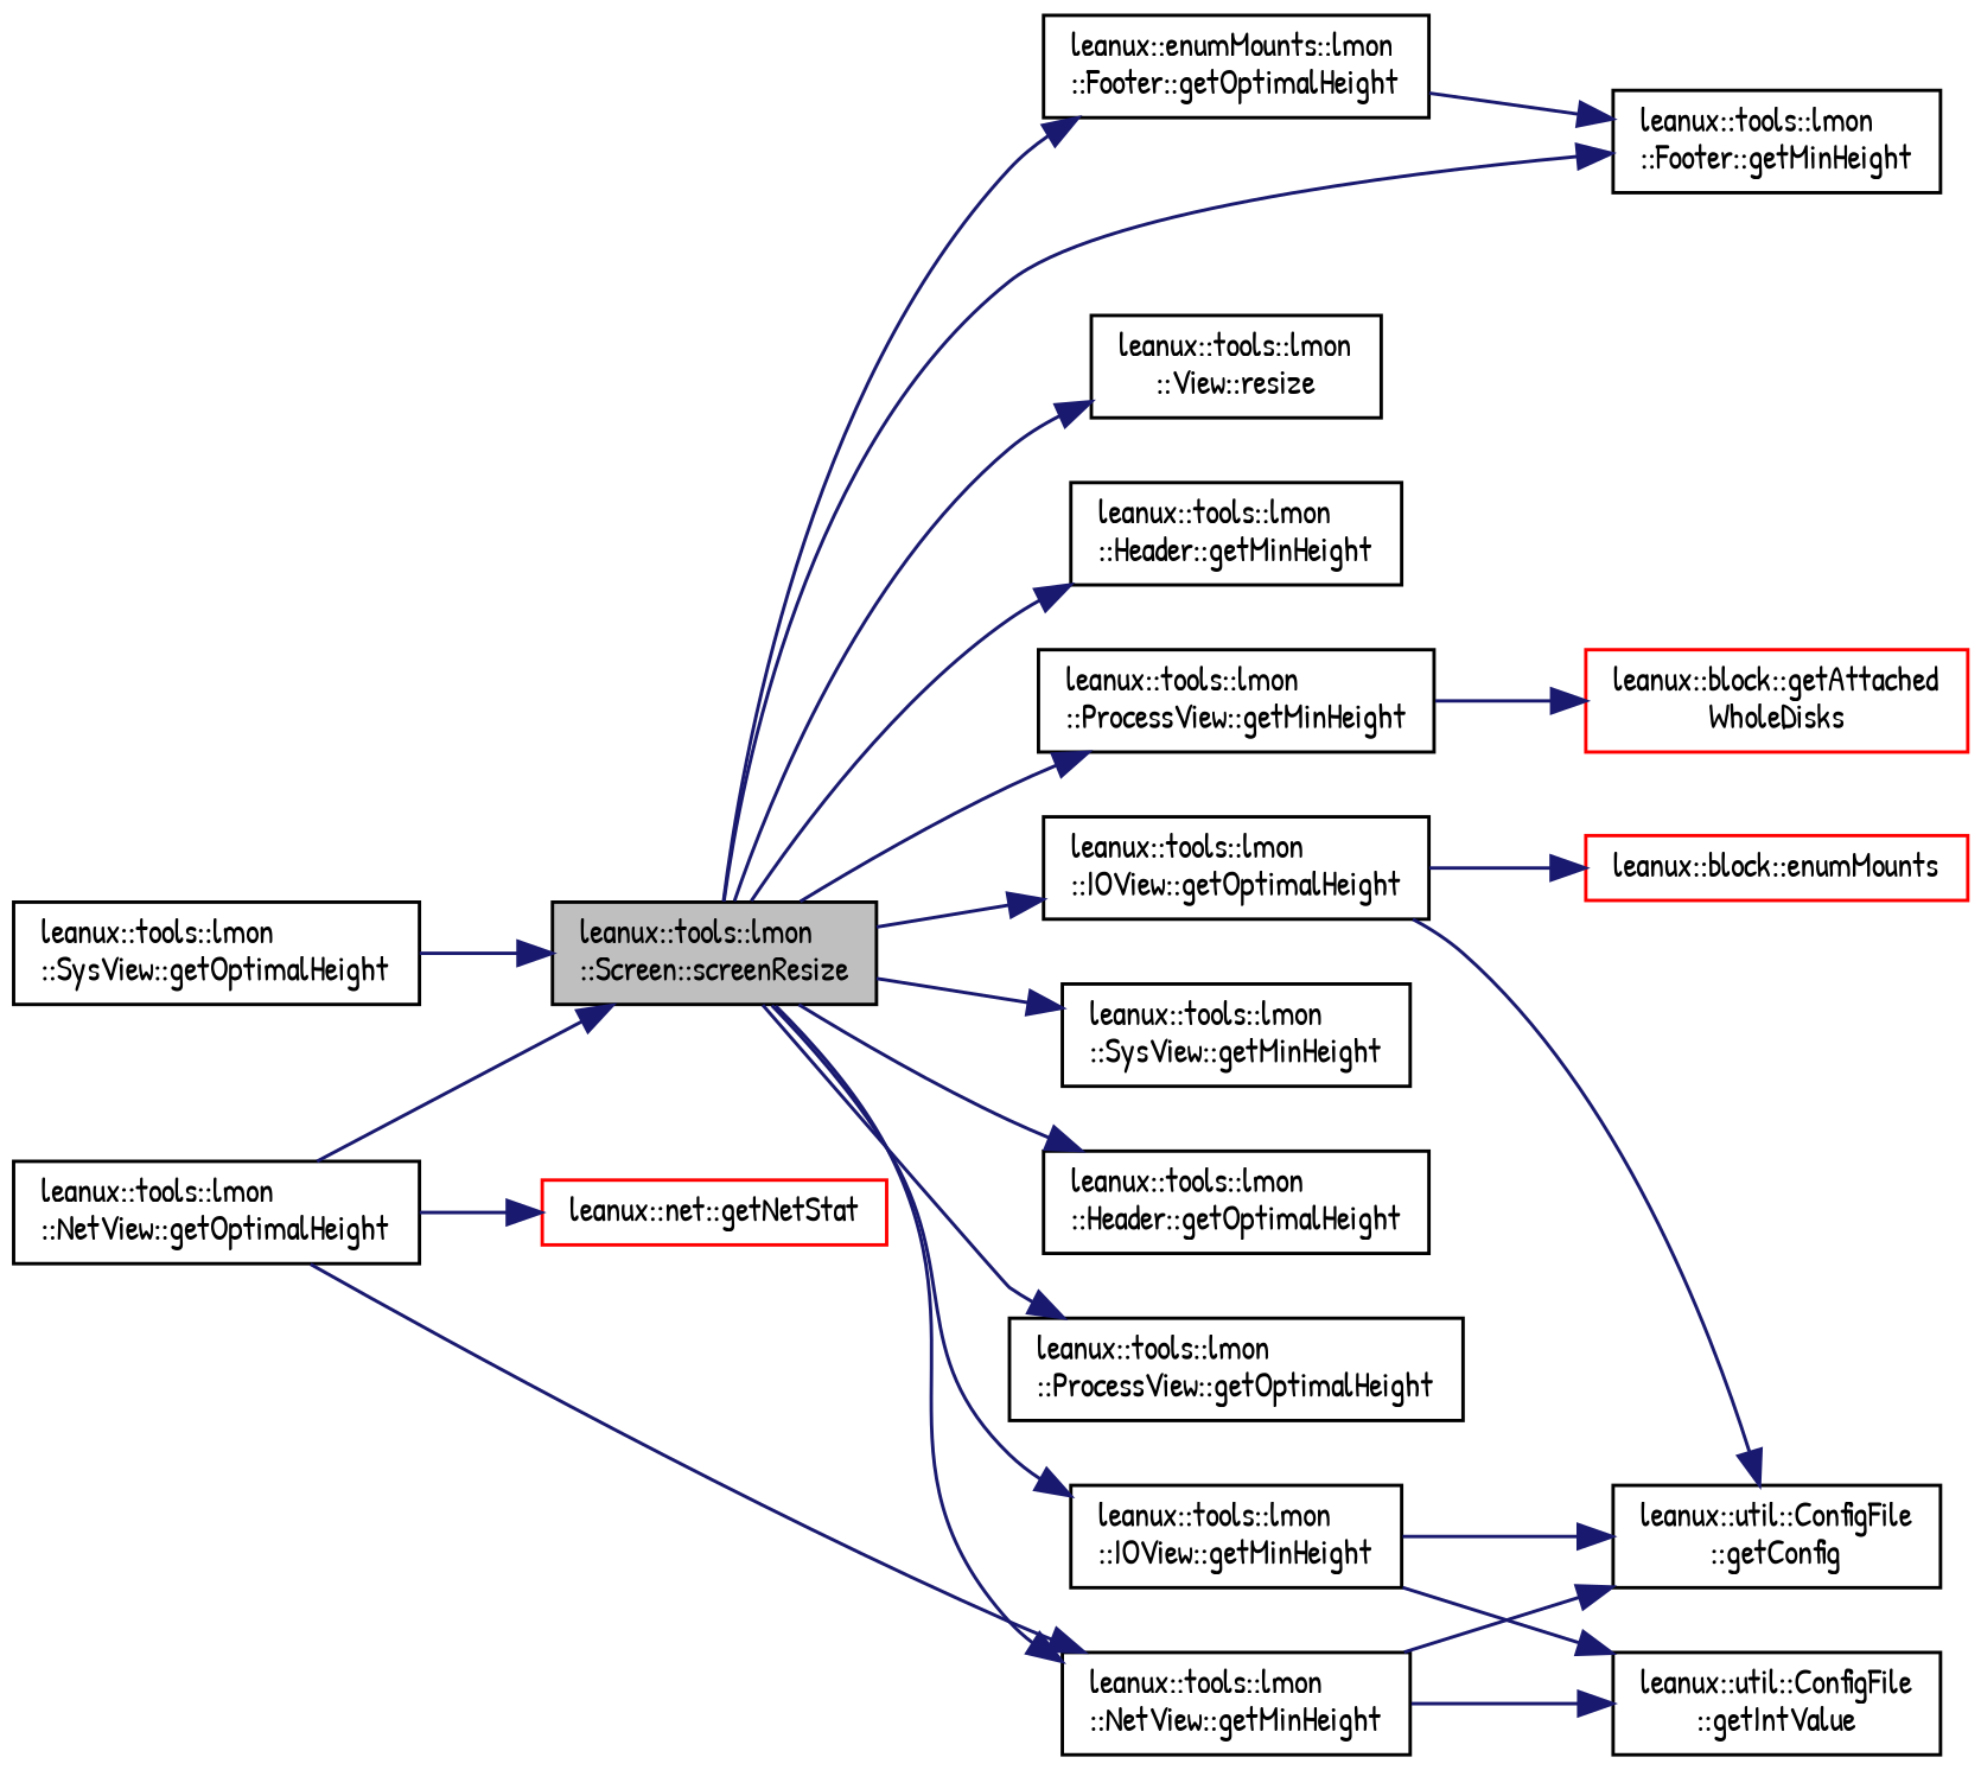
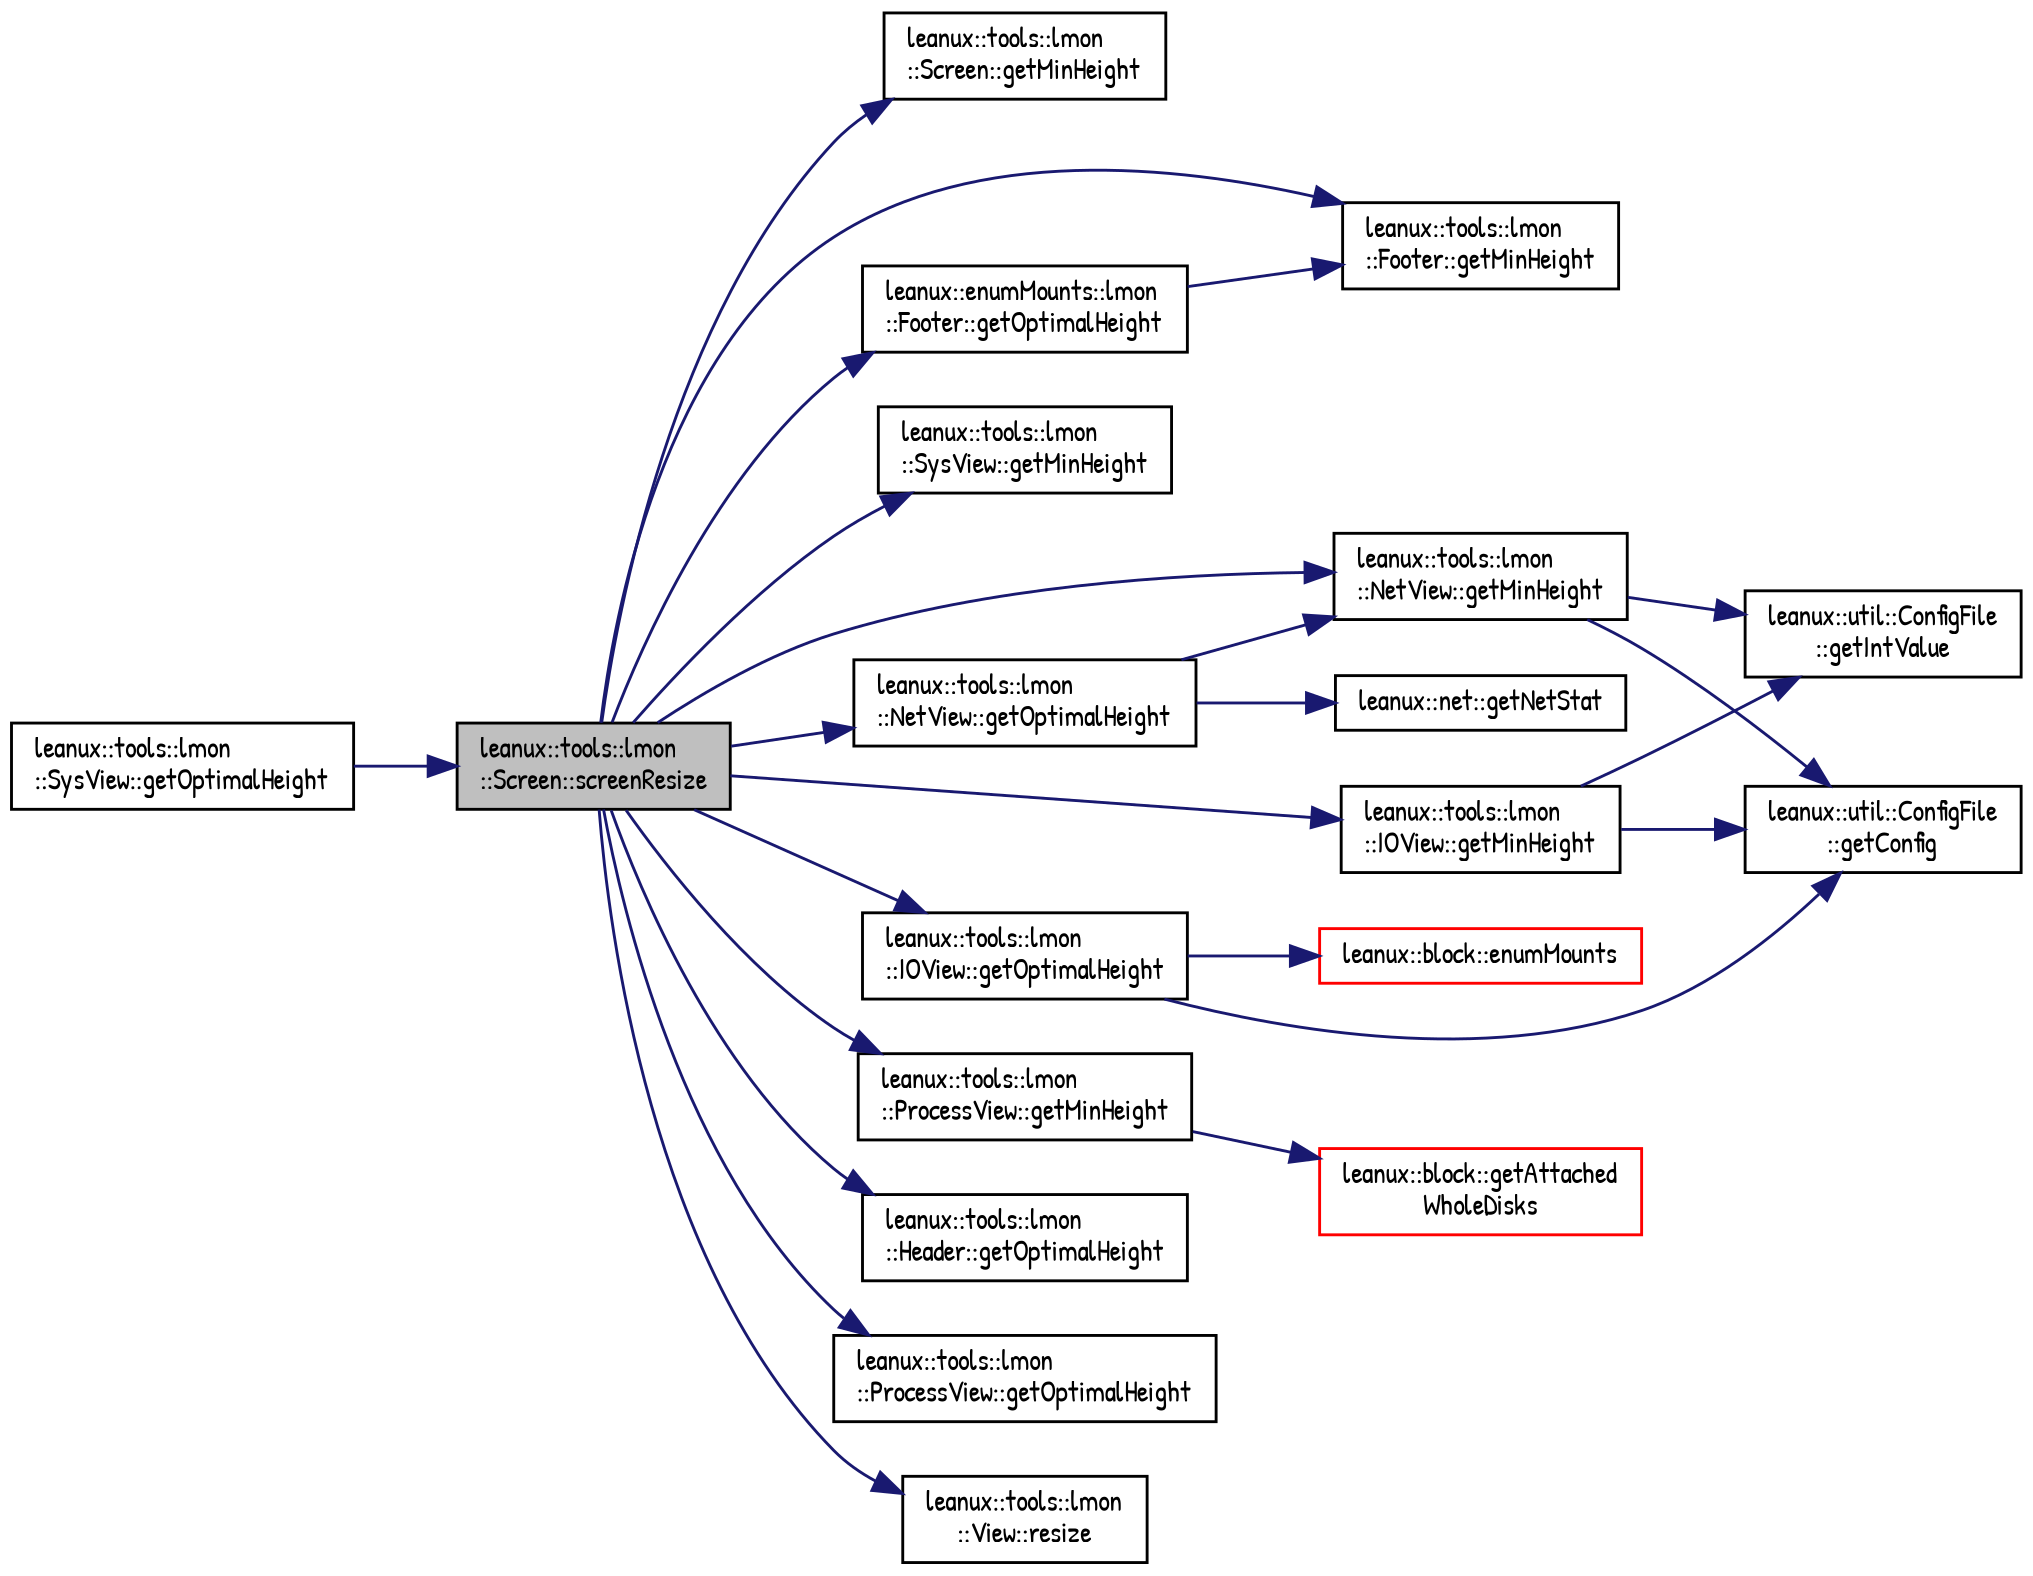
  digraph {
    fontname="Patrick Hand"
    rankdir=LR
    node [color=black fontname="Patrick Hand" fontsize=10 shape=record]
    edge [color=midnightblue fontname="Patrick Hand" fontsize=10 labelfontname=Helvetica labelfontsize=10 style=solid]
    n1 [fillcolor=grey75 fontcolor=black height=0.2 label="leanux::tools::lmon\l::Screen::screenResize" style=filled width=0.4]
-   n2 [height=0.2 label="leanux::tools::lmon\l::Header::getMinHeight" width=0.4]
+   n2 [height=0.2 label="leanux::tools::lmon\l::Screen::getMinHeight" width=0.4]
    n3 [height=0.2 label="leanux::tools::lmon\l::Footer::getMinHeight" width=0.4]
    n4 [height=0.2 label="leanux::tools::lmon\l::SysView::getMinHeight" width=0.4]
    n5 [height=0.2 label="leanux::tools::lmon\l::IOView::getMinHeight" width=0.4]
    n6 [height=0.2 label="leanux::tools::lmon\l::ProcessView::getMinHeight" width=0.4]
    n7 [height=0.2 label="leanux::tools::lmon\l::NetView::getMinHeight" width=0.4]
    n8 [height=0.2 label="leanux::tools::lmon\l::Header::getOptimalHeight" width=0.4]
    n9 [height=0.2 label="leanux::enumMounts::lmon\l::Footer::getOptimalHeight" width=0.4]
    n10 [height=0.2 label="leanux::tools::lmon\l::IOView::getOptimalHeight" width=0.4]
    n11 [height=0.2 label="leanux::tools::lmon\l::ProcessView::getOptimalHeight" width=0.4]
    n12 [height=0.2 label="leanux::tools::lmon\l::NetView::getOptimalHeight" width=0.4]
    n13 [height=0.2 label="leanux::tools::lmon\l::View::resize" width=0.4]
    n14 [height=0.2 label="leanux::util::ConfigFile\l::getConfig" width=0.4]
    n15 [height=0.2 label="leanux::util::ConfigFile\l::getIntValue" width=0.4]
    n16 [color=red height=0.2 label="leanux::block::getAttached\lWholeDisks" width=0.4]
    n17 [height=0.2 label="leanux::tools::lmon\l::SysView::getOptimalHeight" width=0.4]
    n18 [color=red height=0.2 label="leanux::block::enumMounts" width=0.4]
-   n19 [color=red height=0.2 label="leanux::net::getNetStat" width=0.4]
+   n19 [height=0.2 label="leanux::net::getNetStat" width=0.4]
    n1 -> n2
    n1 -> n3
    n1 -> n4
    n1 -> n5
    n1 -> n6
    n1 -> n7
    n1 -> n8
    n1 -> n9
    n1 -> n10
    n1 -> n11
-   n12 -> n1
+   n1 -> n12
    n1 -> n13
    n5 -> n14
    n5 -> n15
    n6 -> n16
    n7 -> n14
    n7 -> n15
    n9 -> n3
    n10 -> n14
    n10 -> n18
    n12 -> n7
    n12 -> n19
    n17 -> n1
  }
